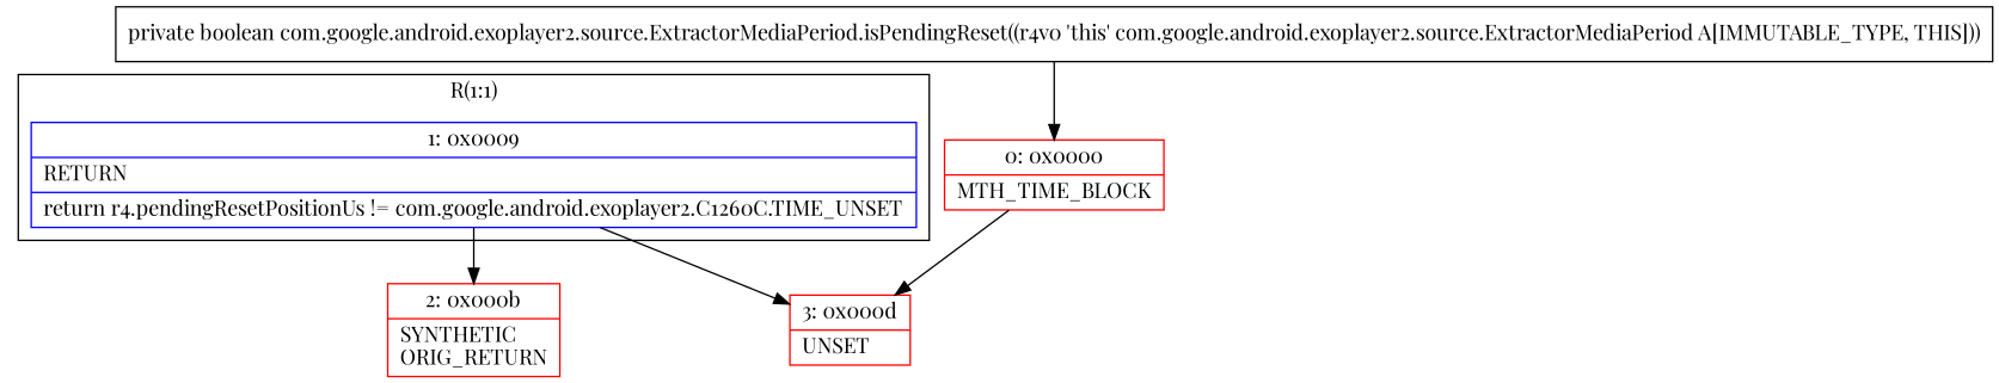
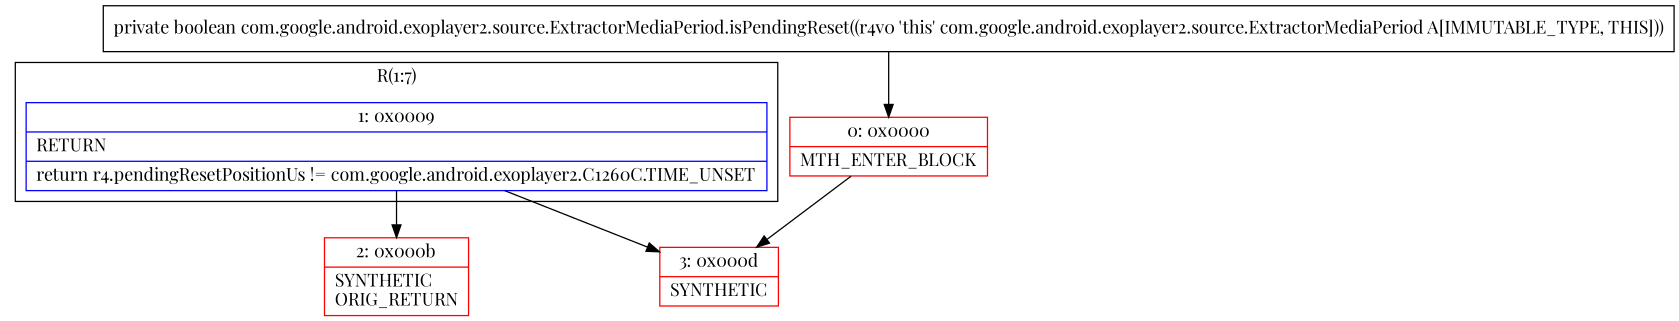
  digraph {
    fontname="Playfair Display"
    node [color=red fontname="Playfair Display" shape=record]
    edge [fontname="Playfair Display"]
    n1 [color=blue label="{1\:\ 0x0009|RETURN\l|return r4.pendingResetPositionUs != com.google.android.exoplayer2.C1260C.TIME_UNSET\l}"]
    n2 [label="{2\:\ 0x000b|SYNTHETIC\lORIG_RETURN\l}"]
-   n3 [label="{3\:\ 0x000d|UNSET\l}"]
-   n4 [label="{0\:\ 0x0000|MTH_TIME_BLOCK\l}"]
+   n3 [label="{3\:\ 0x000d|SYNTHETIC\l}"]
+   n4 [label="{0\:\ 0x0000|MTH_ENTER_BLOCK\l}"]
    n5 [label="{private boolean com.google.android.exoplayer2.source.ExtractorMediaPeriod.isPendingReset((r4v0 'this' com.google.android.exoplayer2.source.ExtractorMediaPeriod A[IMMUTABLE_TYPE, THIS])) }" color=""]
    subgraph cluster_1 {
-     label="R(1:1)"
+     label="R(1:7)"
      n1
    }
    n1 -> n2
    n1 -> n3
    n4 -> n3
    n5 -> n4
  }
